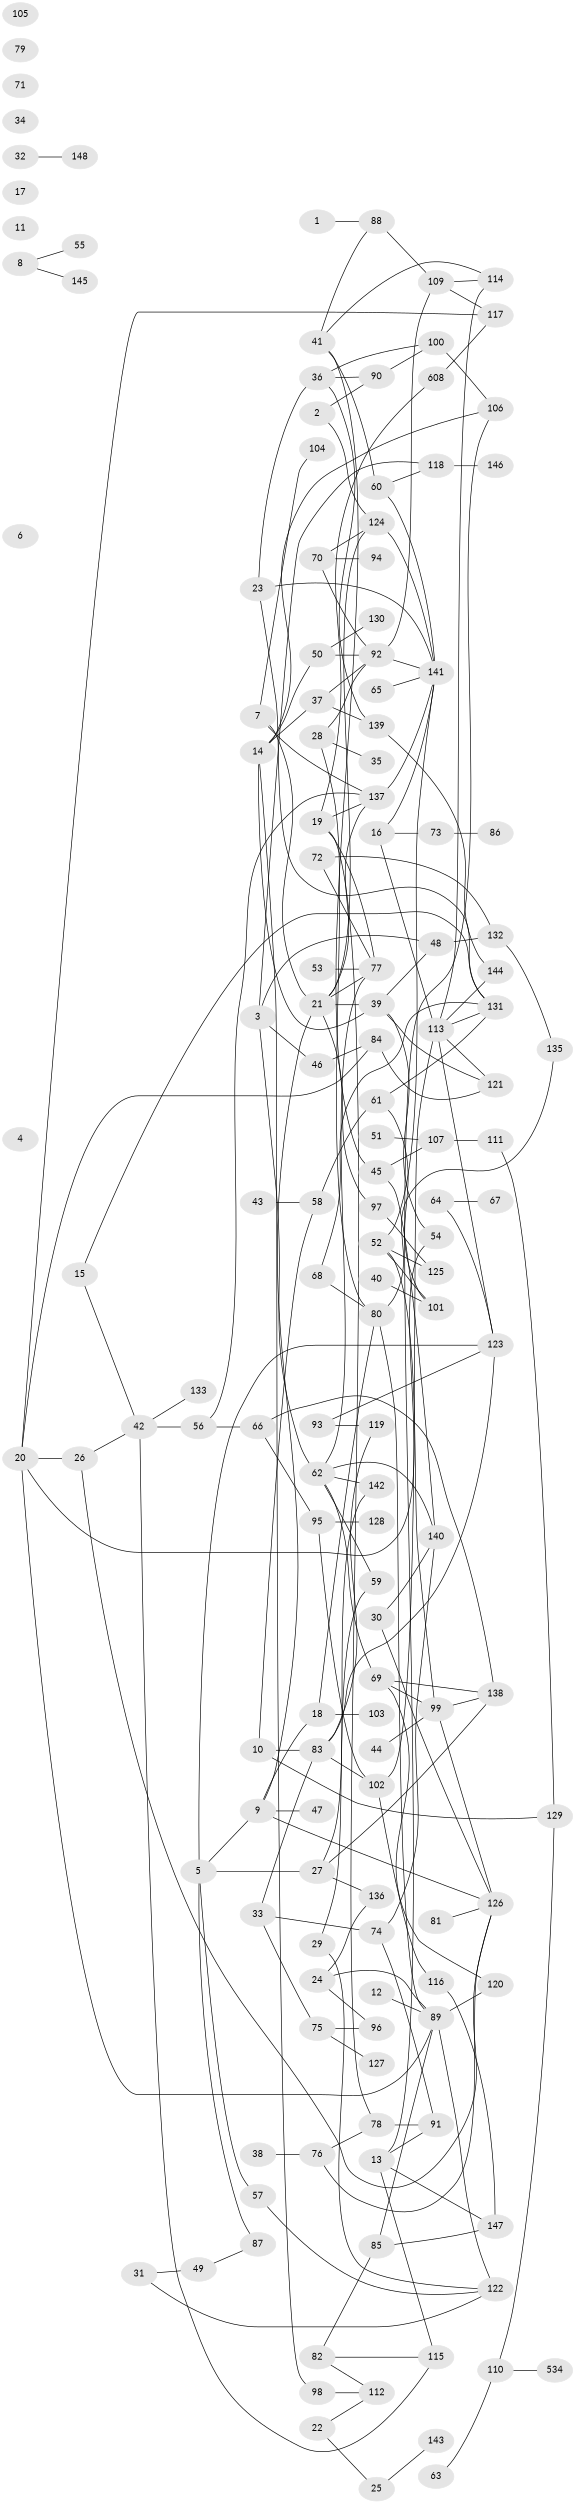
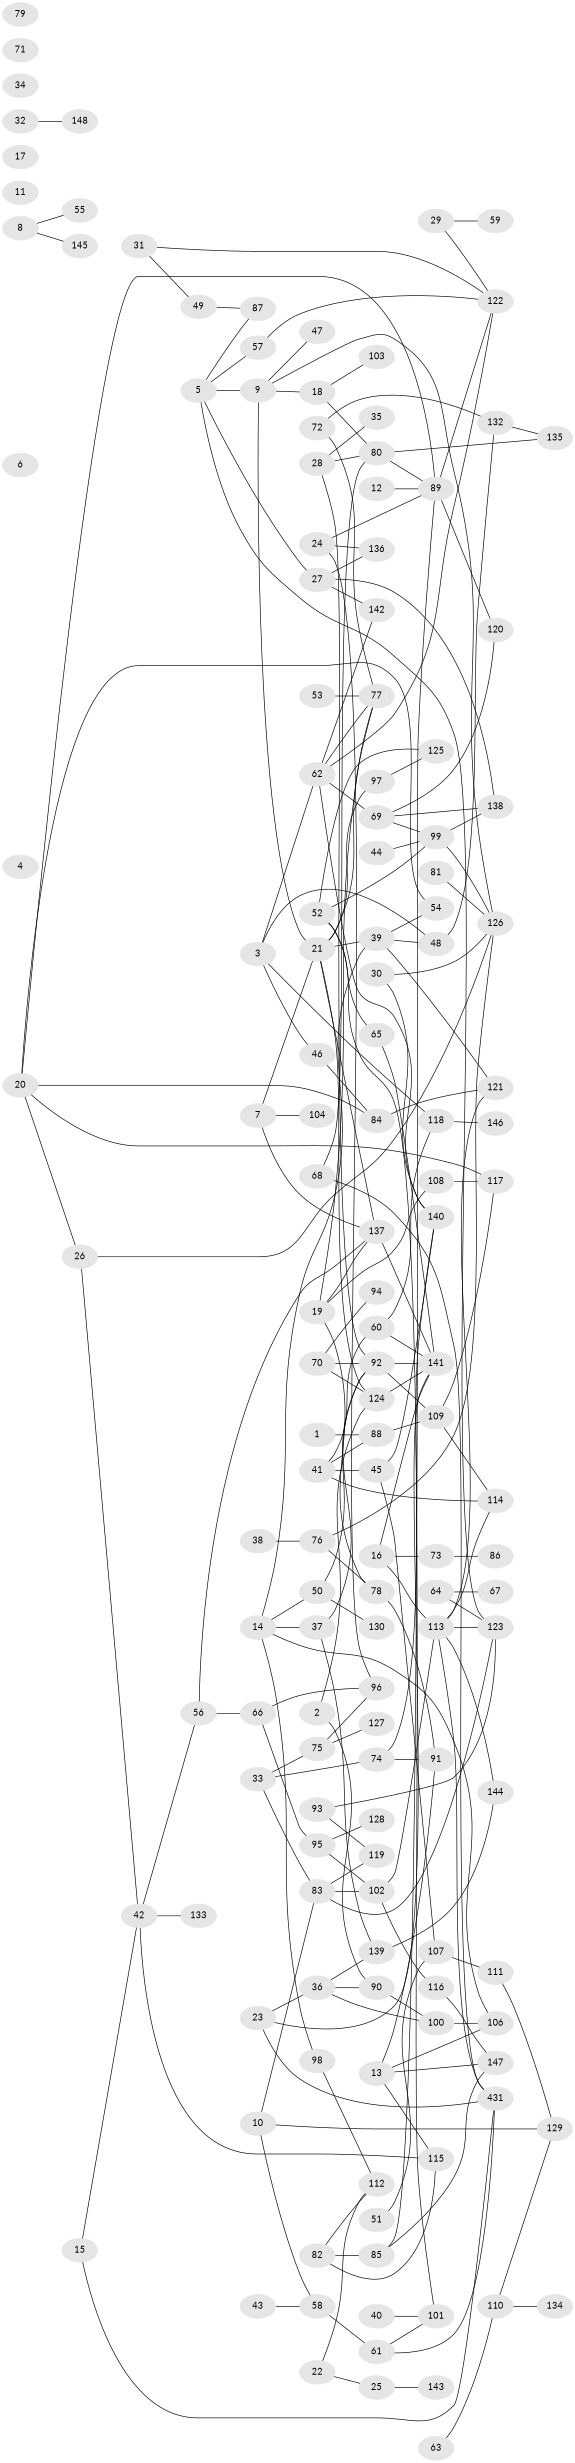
  graph {
    fontname=Lato
    rankdir=LR
    node [color=gray90 fontname=Lato style=filled]
    edge [fontname=Lato]
    1
    88
    109
    2
    90
    124
    100
    141
    3
    46
    48
    62
    118
    84
    132
    77
    142
    122
    140
    69
    146
    4
    5
    9
    27
    57
    87
    123
    21
    18
    47
    126
    136
    138
    6
    7
    104
    137
    39
    97
    8
    55
    145
    80
    103
    10
    58
    83
    129
    61
    102
    119
    11
    12
    89
    120
    13
    91
    106
    115
    147
    14
    37
    50
    98
    92
    139
    54
    121
    130
    112
    15
    42
-   131
+   131 [label=431]
    56
    133
    16
    73
    113
    86
    114
    144
    17
    135
    19
    78
-   108 [label=608]
+   108
    117
    20
    26
    125
    22
    25
    143
    23
    36
    24
    96
    28
    35
    29
    59
    30
    31
    49
    32
    148
    33
    74
    75
    127
    34
    38
    76
    40
    101
    41
    45
    60
    107
    66
    43
    44
    99
    111
    51
    52
    53
    95
    63
    110
-   134 [label=534]
+   134
    64
    67
    65
    128
    68
    70
    94
    71
    72
    79
    81
    82
    85
    116
    93
-   105
    1 -- 88
    88 -- 109
    109 -- 114
    109 -- 117
    2 -- 90
    2 -- 124
    90 -- 100
    124 -- 141
    100 -- 106
    3 -- 46
    3 -- 48
    3 -- 62
    3 -- 118
    46 -- 84
    48 -- 132
    62 -- 77
    62 -- 142
-   62 -- 59
+   62 -- 122
    62 -- 140
    62 -- 69
    118 -- 146
    84 -- 121
    132 -- 135
    69 -- 138
    69 -- 120
    69 -- 99
    5 -- 9
    5 -- 27
    5 -- 57
    5 -- 87
    5 -- 123
    9 -- 21
    9 -- 18
    9 -- 47
    9 -- 126
    27 -- 142
    27 -- 136
    27 -- 138
    57 -- 122
    21 -- 124
    21 -- 77
    21 -- 137
    21 -- 39
    21 -- 97
    18 -- 80
    18 -- 103
    7 -- 21
    7 -- 104
    7 -- 137
    137 -- 141
    39 -- 48
    39 -- 54
    39 -- 121
    97 -- 125
    8 -- 55
    8 -- 145
    80 -- 89
    80 -- 135
    10 -- 58
    10 -- 83
    10 -- 129
    58 -- 61
    83 -- 123
    83 -- 102
    83 -- 119
    61 -- 131
    61 -- 101
    102 -- 113
    102 -- 116
    12 -- 89
    89 -- 122
    89 -- 120
    13 -- 91
    13 -- 106
    13 -- 115
    13 -- 147
    14 -- 39
    14 -- 106
    14 -- 37
    14 -- 50
    14 -- 98
    37 -- 92
    37 -- 139
    50 -- 92
    50 -- 130
    98 -- 112
    92 -- 109
    92 -- 141
    139 -- 144
    15 -- 42
    15 -- 131
    42 -- 115
    42 -- 56
    42 -- 133
    56 -- 137
    56 -- 66
    16 -- 141
    16 -- 73
    16 -- 113
    73 -- 86
    113 -- 123
    113 -- 121
    113 -- 131
    113 -- 114
    113 -- 144
    19 -- 77
    19 -- 137
    19 -- 78
    19 -- 108
    78 -- 91
    108 -- 117
    20 -- 84
    20 -- 89
    20 -- 54
    20 -- 117
    20 -- 26
    26 -- 126
    26 -- 42
    22 -- 112
    22 -- 25
    25 -- 143
    23 -- 141
    23 -- 131
    23 -- 36
    36 -- 90
    36 -- 100
    36 -- 139
    24 -- 136
    24 -- 89
    24 -- 96
    28 -- 80
    28 -- 92
    28 -- 35
    29 -- 122
    29 -- 59
    30 -- 140
    30 -- 126
    31 -- 122
    31 -- 49
    49 -- 87
    32 -- 148
    33 -- 83
    33 -- 74
    33 -- 75
    74 -- 140
    74 -- 91
    75 -- 96
    75 -- 127
    38 -- 76
    76 -- 126
    76 -- 78
    40 -- 101
    41 -- 88
    41 -- 114
    41 -- 45
    41 -- 60
    45 -- 140
    45 -- 107
    60 -- 141
    60 -- 118
    107 -- 111
-   66 -- 138
+   66 -- 96
    66 -- 95
    43 -- 58
    44 -- 99
    99 -- 126
    99 -- 138
    111 -- 129
    51 -- 107
-   52 -- 141
+   52 -- 65
    52 -- 125
    52 -- 101
    52 -- 99
    53 -- 77
    95 -- 102
    95 -- 128
    63 -- 110
    110 -- 129
    110 -- 134
    64 -- 123
    64 -- 67
    65 -- 141
    68 -- 80
    68 -- 131
    70 -- 124
    70 -- 92
    70 -- 94
    72 -- 132
    72 -- 77
    81 -- 126
    82 -- 115
    82 -- 112
    82 -- 85
    85 -- 89
    85 -- 147
    116 -- 147
    93 -- 123
    93 -- 119
  }
